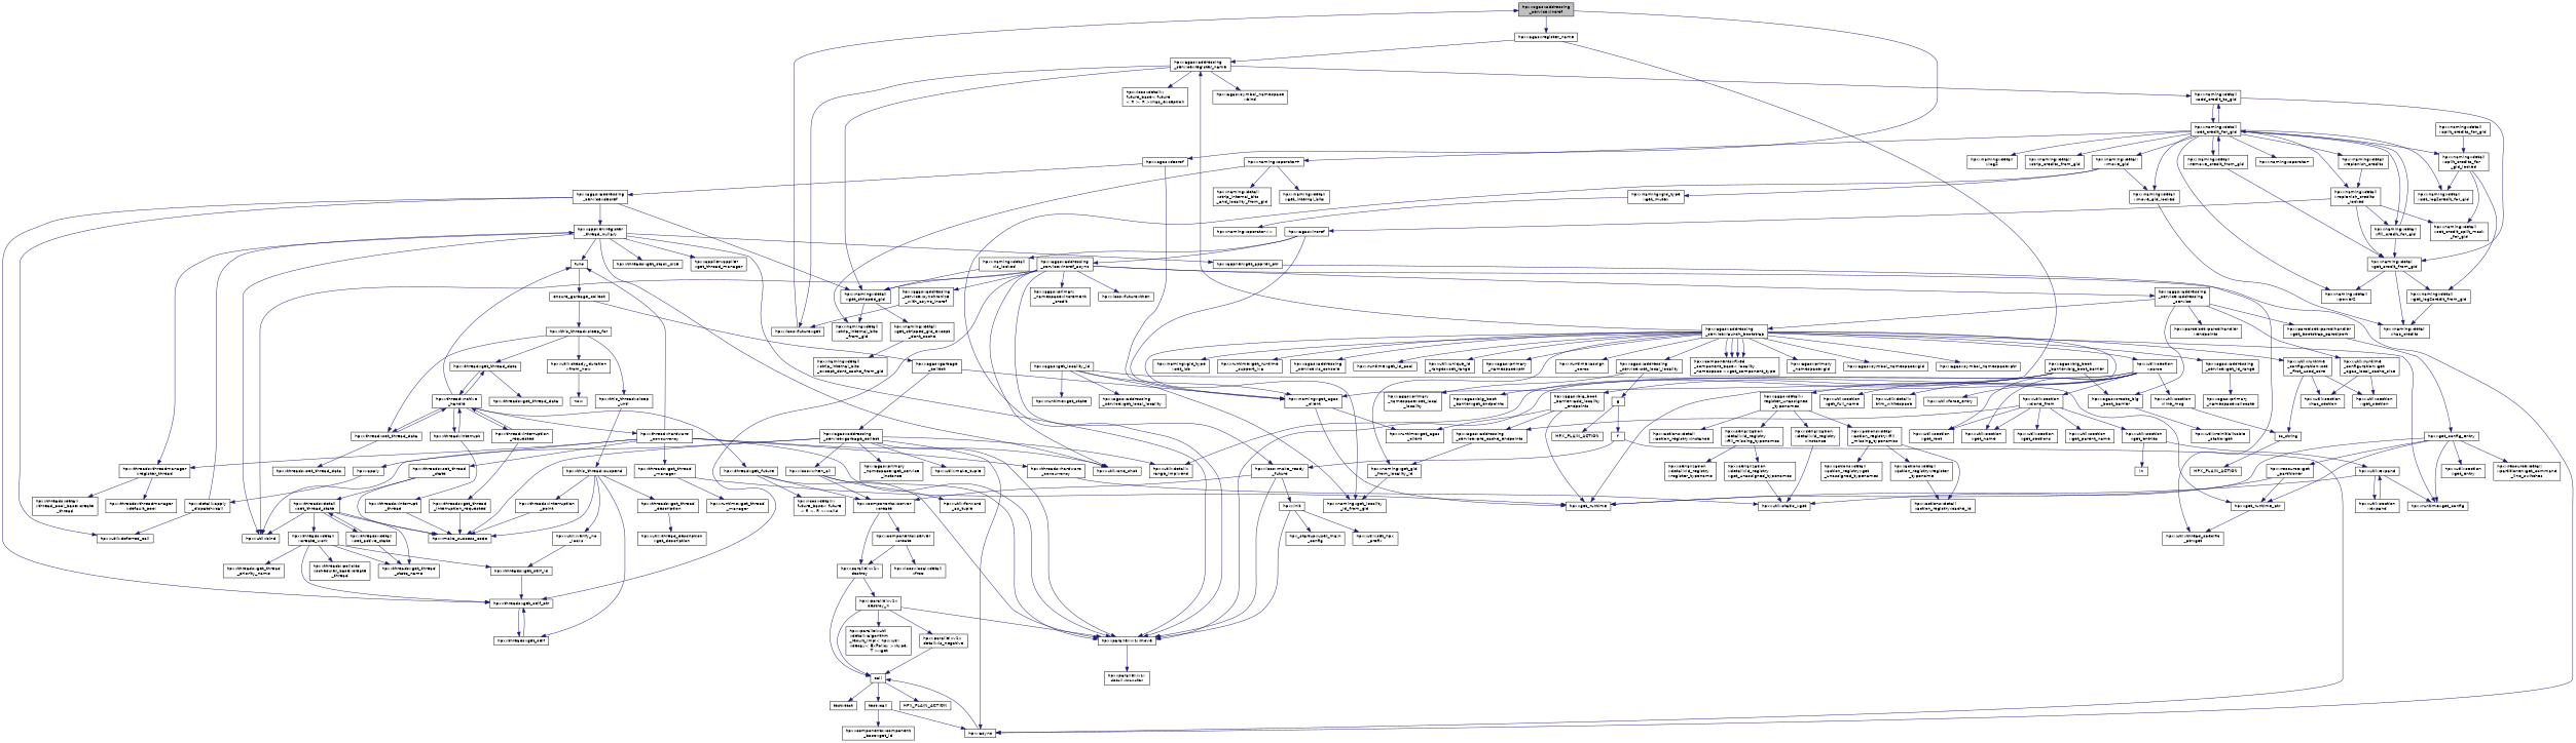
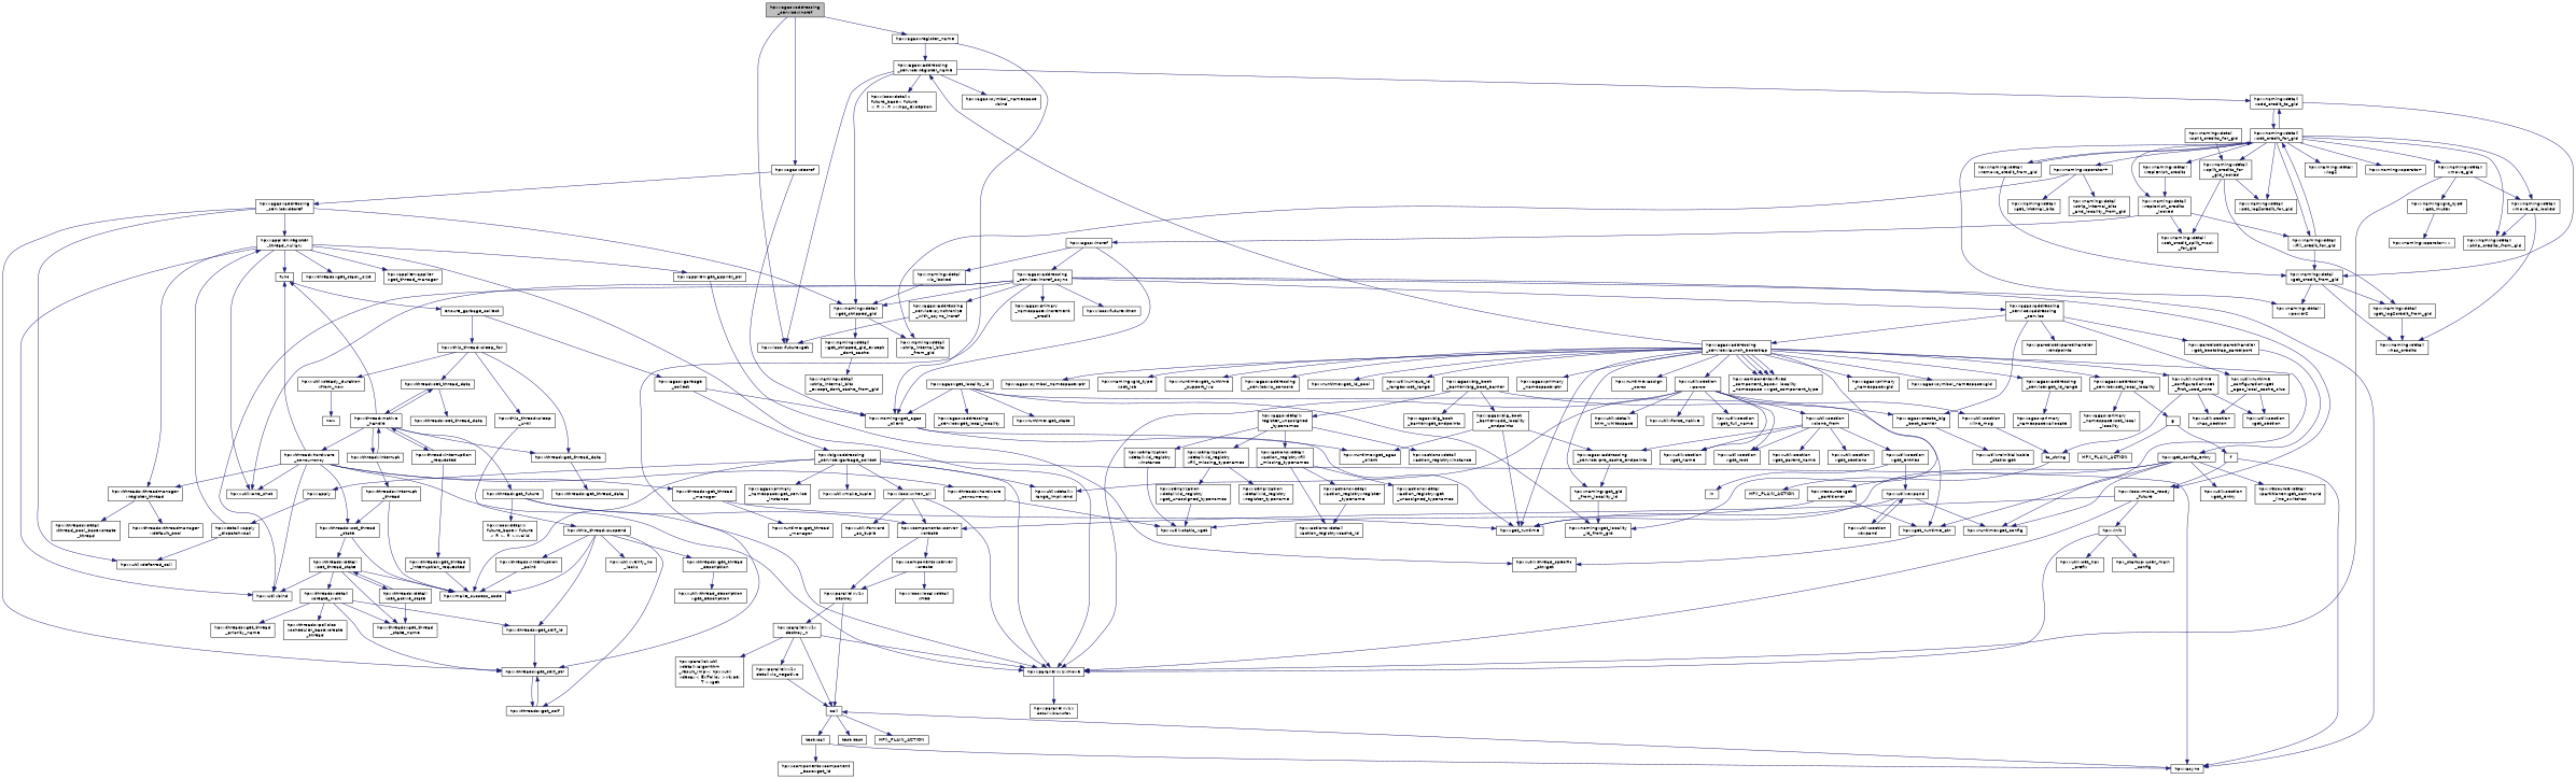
  digraph {
    rankdir=TB
    node [color=black fillcolor=white fontname=Helvetica fontsize=10 shape=record style=filled]
    edge [color=midnightblue fontname=Helvetica fontsize=10 labelfontname=Helvetica labelfontsize=10 style=solid]
    n1 [fillcolor=grey75 fontcolor=black height=0.2 label="hpx::agas::addressing\l_service::incref" width=0.4]
    n2 [height=0.2 label="hpx::lcos::future::get" width=0.4]
    n3 [height=0.2 label="hpx::agas::decref" width=0.4]
    n4 [height=0.2 label="hpx::agas::register_name" width=0.4]
    n5 [height=0.2 label="hpx::naming::get_agas\l_client" width=0.4]
    n6 [height=0.2 label="hpx::agas::addressing\l_service::decref" width=0.4]
    n7 [height=0.2 label="hpx::agas::addressing\l_service::register_name" width=0.4]
    n8 [height=0.2 label="hpx::get_runtime" width=0.4]
    n9 [height=0.2 label="hpx::runtime::get_agas\l_client" width=0.4]
    n10 [height=0.2 label="hpx::naming::detail\l::get_stripped_gid" width=0.4]
    n11 [height=0.2 label="hpx::threads::get_self_ptr" width=0.4]
    n12 [height=0.2 label="hpx::applier::register\l_thread_nullary" width=0.4]
    n13 [height=0.2 label="hpx::util::deferred_call" width=0.4]
    n14 [height=0.2 label="hpx::naming::detail\l::strip_internal_bits\l_from_gid" width=0.4]
    n15 [height=0.2 label="hpx::naming::detail\l::get_stripped_gid_except\l_dont_cache" width=0.4]
    n16 [height=0.2 label="hpx::threads::get_self" width=0.4]
    n17 [height=0.2 label="hpx::applier::get_applier_ptr" width=0.4]
    n18 [height=0.2 label=func width=0.4]
    n19 [height=0.2 label="hpx::util::bind" width=0.4]
    n20 [height=0.2 label="hpx::util::one_shot" width=0.4]
    n21 [height=0.2 label="hpx::parallel::v1::move" width=0.4]
    n22 [height=0.2 label="hpx::threads::threadmanager\l::register_thread" width=0.4]
    n23 [height=0.2 label="hpx::threads::get_stack_size" width=0.4]
    n24 [height=0.2 label="hpx::applier::applier\l::get_thread_manager" width=0.4]
    n25 [height=0.2 label="hpx::naming::detail\l::strip_internal_bits\l_except_dont_cache_from_gid" width=0.4]
    n26 [height=0.2 label="hpx::util::thread_specific\l_ptr::get" width=0.4]
    n27 [height=0.2 label=ensure_garbage_collect width=0.4]
    n28 [height=0.2 label="hpx::parallel::v1::\ldetail::transfer" width=0.4]
    n29 [height=0.2 label="hpx::threads::threadmanager\l::default_pool" width=0.4]
    n30 [height=0.2 label="hpx::threads::detail\l::thread_pool_base::create\l_thread" width=0.4]
    n31 [height=0.2 label="hpx::this_thread::sleep_for" width=0.4]
    n32 [height=0.2 label="hpx::agas::garbage\l_collect" width=0.4]
    n33 [height=0.2 label="hpx::this_thread::sleep\l_until" width=0.4]
    n34 [height=0.2 label="hpx::util::steady_duration\l::from_now" width=0.4]
    n35 [height=0.2 label="hpx::thread::get_thread_data" width=0.4]
    n36 [height=0.2 label="hpx::thread::set_thread_data" width=0.4]
-   n37 [height=0.2 label="hpx::agas::addressing\l_service::garbage_collect" width=0.4]
+   n37 [height=0.2 label="hpx::big::addressing\l_service::garbage_collect" width=0.4]
    n38 [height=0.2 label="hpx::this_thread::suspend" width=0.4]
    n39 [height=0.2 label=now width=0.4]
    n40 [height=0.2 label="hpx::threads::get_thread_data" width=0.4]
    n41 [height=0.2 label="hpx::thread::native\l_handle" width=0.4]
    n42 [height=0.2 label="hpx::threads::set_thread_data" width=0.4]
    n43 [height=0.2 label="hpx::threads::get_self_id" width=0.4]
    n44 [height=0.2 label="hpx::threads::interruption\l_point" width=0.4]
    n45 [height=0.2 label="hpx::make_success_code" width=0.4]
    n46 [height=0.2 label="hpx::util::verify_no\l_locks" width=0.4]
    n47 [height=0.2 label="hpx::threads::get_thread\l_description" width=0.4]
    n48 [height=0.2 label="hpx::util::thread_description\l::get_description" width=0.4]
    n49 [height=0.2 label="hpx::thread::hardware\l_concurrency" width=0.4]
    n50 [height=0.2 label="hpx::thread::interrupt" width=0.4]
    n51 [height=0.2 label="hpx::thread::interruption\l_requested" width=0.4]
    n52 [height=0.2 label="hpx::thread::get_future" width=0.4]
    n53 [height=0.2 label="hpx::threads::hardware\l_concurrency" width=0.4]
    n54 [height=0.2 label="hpx::threads::get_thread\l_manager" width=0.4]
    n55 [height=0.2 label="hpx::threads::set_thread\l_state" width=0.4]
    n56 [height=0.2 label="hpx::threads::interrupt\l_thread" width=0.4]
    n57 [height=0.2 label="hpx::threads::get_thread\l_interruption_requested" width=0.4]
    n58 [height=0.2 label="hpx::lcos::detail::\lfuture_base\< future\l\< R \>, R \>::valid" width=0.4]
    n59 [height=0.2 label="hpx::components::server\l::create" width=0.4]
    n60 [height=0.2 label="hpx::util::static_::get" width=0.4]
    n61 [height=0.2 label="hpx::runtime::get_thread\l_manager" width=0.4]
    n62 [height=0.2 label="hpx::threads::detail\l::set_thread_state" width=0.4]
    n63 [height=0.2 label="hpx::threads::get_thread\l_state_name" width=0.4]
    n64 [height=0.2 label="hpx::threads::detail\l::set_active_state" width=0.4]
    n65 [height=0.2 label="hpx::threads::detail\l::create_work" width=0.4]
    n66 [height=0.2 label="hpx::threads::get_thread\l_priority_name" width=0.4]
    n67 [height=0.2 label="hpx::threads::policies\l::scheduler_base::create\l_thread" width=0.4]
    n68 [height=0.2 label="hpx::agas::get_locality_id" width=0.4]
    n69 [height=0.2 label="hpx::get_runtime_ptr" width=0.4]
    n70 [height=0.2 label="hpx::runtime::get_state" width=0.4]
    n71 [height=0.2 label="hpx::agas::addressing\l_service::get_local_locality" width=0.4]
    n72 [height=0.2 label="hpx::naming::get_locality\l_id_from_gid" width=0.4]
    n73 [height=0.2 label="hpx::components::server\l::create" width=0.4]
    n74 [height=0.2 label="hpx::parallel::v1::\ldestroy" width=0.4]
    n75 [height=0.2 label="hpx::lcos::local::detail\l::free" width=0.4]
    n76 [height=0.2 label=call width=0.4]
    n77 [height=0.2 label="hpx::parallel::v1::\ldestroy_n" width=0.4]
    n78 [height=0.2 label="test::test" width=0.4]
    n79 [height=0.2 label=HPX_PLAIN_ACTION width=0.4]
    n80 [height=0.2 label="test::call" width=0.4]
    n81 [height=0.2 label="hpx::parallel::v1::\ldetail::is_negative" width=0.4]
    n82 [height=0.2 label="hpx::parallel::util\l::detail::algorithm\l_result_impl\< hpx::util\l::decay\< ExPolicy \>::type,\l T \>::get" width=0.4]
    n83 [height=0.2 label="hpx::async" width=0.4]
    n84 [height=0.2 label="hpx::components::component\l_base::get_id" width=0.4]
    n85 [height=0.2 label="hpx::agas::primary\l_namespace::get_service\l_instance" width=0.4]
    n86 [height=0.2 label="hpx::util::make_tuple" width=0.4]
    n87 [height=0.2 label="hpx::util::detail::\lrange_impl::end" width=0.4]
    n88 [height=0.2 label="hpx::apply" width=0.4]
    n89 [height=0.2 label="hpx::lcos::when_all" width=0.4]
    n90 [height=0.2 label="hpx::detail::apply\l_dispatch::call" width=0.4]
    n91 [height=0.2 label="hpx::util::forward\l_as_tuple" width=0.4]
    n92 [height=0.2 label="hpx::agas::symbol_namespace\l::bind" width=0.4]
    n93 [height=0.2 label="hpx::lcos::detail::\lfuture_base\< future\l\< R \>, R \>::has_exception" width=0.4]
    n94 [height=0.2 label="hpx::naming::detail\l::add_credit_to_gid" width=0.4]
    n95 [height=0.2 label="hpx::naming::detail\l::get_credit_from_gid" width=0.4]
    n96 [height=0.2 label="hpx::naming::detail\l::set_credit_for_gid" width=0.4]
    n97 [height=0.2 label="hpx::naming::detail\l::has_credits" width=0.4]
    n98 [height=0.2 label="hpx::naming::detail\l::power2" width=0.4]
    n99 [height=0.2 label="hpx::naming::detail\l::get_log2credit_from_gid" width=0.4]
    n100 [height=0.2 label="hpx::naming::detail\l::log2" width=0.4]
    n101 [height=0.2 label="hpx::naming::detail\l::set_log2credit_for_gid" width=0.4]
    n102 [height=0.2 label="hpx::naming::detail\l::strip_credits_from_gid" width=0.4]
    n103 [height=0.2 label="hpx::naming::detail\l::remove_credit_from_gid" width=0.4]
    n104 [height=0.2 label="hpx::naming::detail\l::fill_credit_for_gid" width=0.4]
    n105 [height=0.2 label="hpx::naming::detail\l::move_gid" width=0.4]
    n106 [height=0.2 label="hpx::naming::detail\l::move_gid_locked" width=0.4]
    n107 [height=0.2 label="hpx::naming::detail\l::replenish_credits" width=0.4]
    n108 [height=0.2 label="hpx::naming::detail\l::replenish_credits\l_locked" width=0.4]
    n109 [height=0.2 label="hpx::naming::detail\l::split_credits_for\l_gid_locked" width=0.4]
    n110 [height=0.2 label="hpx::naming::operator+" width=0.4]
    n111 [height=0.2 label="hpx::naming::operator-" width=0.4]
    n112 [height=0.2 label="hpx::naming::gid_type\l::get_mutex" width=0.4]
    n113 [height=0.2 label="hpx::naming::detail\l::set_credit_split_mask\l_for_gid" width=0.4]
    n114 [height=0.2 label="hpx::agas::incref" width=0.4]
    n115 [height=0.2 label="hpx::naming::detail\l::split_credits_for_gid" width=0.4]
    n116 [height=0.2 label="hpx::naming::detail\l::get_internal_bits" width=0.4]
    n117 [height=0.2 label="hpx::naming::detail\l::strip_internal_bits\l_and_locality_from_gid" width=0.4]
    n118 [height=0.2 label="hpx::naming::operator\<\<" width=0.4]
    n119 [height=0.2 label="hpx::naming::detail\l::is_locked" width=0.4]
    n120 [height=0.2 label="hpx::agas::addressing\l_service::incref_async" width=0.4]
    n121 [height=0.2 label="hpx::agas::addressing\l_service::addressing\l_service" width=0.4]
    n122 [height=0.2 label="hpx::lcos::make_ready\l_future" width=0.4]
    n123 [height=0.2 label="hpx::agas::primary\l_namespace::increment\l_credit" width=0.4]
    n124 [height=0.2 label="hpx::lcos::future::then" width=0.4]
    n125 [height=0.2 label="hpx::agas::addressing\l_service::synchronize\l_with_async_incref" width=0.4]
    n126 [height=0.2 label="hpx::util::runtime\l_configuration::get\l_agas_local_cache_size" width=0.4]
    n127 [height=0.2 label="hpx::parcelset::parcelhandler\l::get_bootstrap_parcelport" width=0.4]
    n128 [height=0.2 label="hpx::agas::create_big\l_boot_barrier" width=0.4]
    n129 [height=0.2 label="hpx::parcelset::parcelhandler\l::endpoints" width=0.4]
    n130 [height=0.2 label="hpx::agas::addressing\l_service::launch_bootstrap" width=0.4]
    n131 [height=0.2 label="hpx::init" width=0.4]
    n132 [height=0.2 label="hpx::util::section\l::has_section" width=0.4]
    n133 [height=0.2 label="hpx::util::section\l::get_section" width=0.4]
    n134 [height=0.2 label="hpx::get_config_entry" width=0.4]
    n135 [height=0.2 label="hpx::util::reinitializable\l_static::get" width=0.4]
    n136 [height=0.2 label="hpx::runtime::get_config" width=0.4]
    n137 [height=0.2 label="hpx::naming::get_gid\l_from_locality_id" width=0.4]
    n138 [height=0.2 label="hpx::agas::primary\l_namespace::ptr" width=0.4]
    n139 [height=0.2 label="hpx::agas::addressing\l_service::set_local_locality" width=0.4]
    n140 [height=0.2 label="hpx::runtime::assign\l_cores" width=0.4]
    n141 [height=0.2 label="hpx::util::runtime\l_configuration::set\l_first_used_core" width=0.4]
    n142 [height=0.2 label="hpx::components::fixed\l_component_base\< locality\l_namespace \>::get_component_type" width=0.4]
    n143 [height=0.2 label="hpx::agas::primary\l_namespace::gid" width=0.4]
    n144 [height=0.2 label="hpx::agas::symbol_namespace::gid" width=0.4]
    n145 [height=0.2 label="hpx::agas::symbol_namespace::ptr" width=0.4]
    n146 [height=0.2 label="hpx::util::section\l::parse" width=0.4]
    n147 [height=0.2 label="hpx::naming::gid_type\l::set_lsb" width=0.4]
    n148 [height=0.2 label="hpx::runtime::get_runtime\l_support_lva" width=0.4]
    n149 [height=0.2 label="hpx::agas::addressing\l_service::is_console" width=0.4]
    n150 [height=0.2 label="hpx::agas::addressing\l_service::get_id_range" width=0.4]
    n151 [height=0.2 label="hpx::runtime::get_id_pool" width=0.4]
    n152 [height=0.2 label="hpx::util::unique_id\l_ranges::set_range" width=0.4]
    n153 [height=0.2 label="hpx::util::section\l::get_entry" width=0.4]
    n154 [height=0.2 label="hpx::resource::get\l_partitioner" width=0.4]
    n155 [height=0.2 label="hpx::resource::detail\l::partitioner::get_command\l_line_switches" width=0.4]
    n156 [height=0.2 label="hpx::agas::big_boot\l_barrier::big_boot_barrier" width=0.4]
    n157 [height=0.2 label="hpx::agas::detail::\lregister_unassigned\l_typenames" width=0.4]
    n158 [height=0.2 label="hpx::agas::big_boot\l_barrier::add_locality\l_endpoints" width=0.4]
    n159 [height=0.2 label="hpx::agas::big_boot\l_barrier::get_endpoints" width=0.4]
    n160 [height=0.2 label="hpx::serialization\l::detail::id_registry\l::instance" width=0.4]
    n161 [height=0.2 label="hpx::serialization\l::detail::id_registry\l::fill_missing_typenames" width=0.4]
    n162 [height=0.2 label="hpx::actions::detail\l::action_registry::instance" width=0.4]
    n163 [height=0.2 label="hpx::actions::detail\l::action_registry::fill\l_missing_typenames" width=0.4]
    n164 [height=0.2 label="hpx::agas::addressing\l_service::pre_cache_endpoints" width=0.4]
    n165 [height=0.2 label="hpx::serialization\l::detail::id_registry\l::get_unassigned_typenames" width=0.4]
    n166 [height=0.2 label="hpx::serialization\l::detail::id_registry\l::register_typename" width=0.4]
    n167 [height=0.2 label="hpx::actions::detail\l::action_registry::get\l_unassigned_typenames" width=0.4]
    n168 [height=0.2 label="hpx::actions::detail\l::action_registry::register\l_typename" width=0.4]
    n169 [height=0.2 label="hpx::actions::detail\l::action_registry::cache_id" width=0.4]
    n170 [height=0.2 label=g width=0.4]
    n171 [height=0.2 label="hpx::agas::primary\l_namespace::set_local\l_locality" width=0.4]
    n172 [height=0.2 label=to_string width=0.4]
    n173 [height=0.2 label="hpx::util::detail::\ltrim_whitespace" width=0.4]
    n174 [height=0.2 label="hpx::util::section\l::line_msg" width=0.4]
-   n175 [height=0.2 label="hpx::util::force_entry" width=0.4]
+   n175 [height=0.2 label="hpx::util::force_native" width=0.4]
    n176 [height=0.2 label="hpx::util::section\l::get_full_name" width=0.4]
    n177 [height=0.2 label="hpx::util::section\l::clone_from" width=0.4]
    n178 [height=0.2 label="hpx::util::section\l::get_name" width=0.4]
    n179 [height=0.2 label="hpx::util::section\l::get_root" width=0.4]
    n180 [height=0.2 label="hpx::agas::primary\l_namespace::allocate" width=0.4]
    n181 [height=0.2 label=f width=0.4]
    n182 [height=0.2 label=HPX_PLAIN_ACTION width=0.4]
    n183 [height=0.2 label="hpx::util::set_hpx\l_prefix" width=0.4]
    n184 [height=0.2 label="hpx_startup::user_main\l_config" width=0.4]
    n185 [height=0.2 label=HPX_PLAIN_ACTION width=0.4]
    n186 [height=0.2 label="hpx::util::section\l::get_parent_name" width=0.4]
    n187 [height=0.2 label="hpx::util::section\l::get_entries" width=0.4]
    n188 [height=0.2 label="hpx::util::section\l::get_sections" width=0.4]
    n189 [height=0.2 label="hpx::util::expand" width=0.4]
    n190 [height=0.2 label=in width=0.4]
    n191 [height=0.2 label="hpx::util::section\l::expand" width=0.4]
-   n2 -> n1
+   n1 -> n2
    n1 -> n3
    n1 -> n4
    n3 -> n5
    n3 -> n6
    n4 -> n5
    n4 -> n7
    n5 -> n8
    n5 -> n9
    n6 -> n10
    n6 -> n11
    n6 -> n12
    n6 -> n13
    n7 -> n2
    n7 -> n10
    n7 -> n92
    n7 -> n93
    n7 -> n94
    n10 -> n14
    n10 -> n15
    n11 -> n16
    n12 -> n17
    n12 -> n18
    n12 -> n19
    n12 -> n20
    n12 -> n21
    n12 -> n22
    n12 -> n23
    n12 -> n24
    n15 -> n25
    n16 -> n11
    n17 -> n26
    n18 -> n27
    n21 -> n28
    n22 -> n29
    n22 -> n30
    n27 -> n31
    n27 -> n32
    n31 -> n33
    n31 -> n34
    n31 -> n35
    n31 -> n36
    n32 -> n5
    n32 -> n37
    n33 -> n38
    n34 -> n39
    n35 -> n40
-   n35 -> n41
    n36 -> n41
    n36 -> n42
    n37 -> n21
    n37 -> n45
    n37 -> n83
    n37 -> n85
    n37 -> n86
    n37 -> n87
    n37 -> n88
    n37 -> n89
    n38 -> n16
-   n46 -> n43
+   n38 -> n43
    n38 -> n44
    n38 -> n45
    n38 -> n46
    n38 -> n47
    n41 -> n18
    n41 -> n35
    n41 -> n36
    n41 -> n49
    n41 -> n50
    n41 -> n51
    n41 -> n52
    n43 -> n11
    n44 -> n45
    n47 -> n48
    n49 -> n18
    n49 -> n19
    n49 -> n20
    n49 -> n21
    n49 -> n22
    n49 -> n53
    n49 -> n54
    n49 -> n55
    n50 -> n41
    n50 -> n56
    n51 -> n41
    n51 -> n57
    n52 -> n21
    n52 -> n58
    n52 -> n59
    n53 -> n60
    n54 -> n8
    n54 -> n61
    n55 -> n45
    n55 -> n62
    n56 -> n45
+   n56 -> n55
    n57 -> n45
    n59 -> n73
    n59 -> n74
    n62 -> n19
    n62 -> n45
    n62 -> n63
    n62 -> n64
    n62 -> n65
    n64 -> n62
    n64 -> n63
    n65 -> n11
    n65 -> n43
    n65 -> n63
    n65 -> n66
    n65 -> n67
    n68 -> n5
    n68 -> n69
    n68 -> n70
    n68 -> n71
    n68 -> n72
    n69 -> n26
    n73 -> n74
    n73 -> n75
    n74 -> n76
    n74 -> n77
    n76 -> n78
    n76 -> n79
    n76 -> n80
    n77 -> n21
    n77 -> n76
    n77 -> n81
    n77 -> n82
    n80 -> n83
    n80 -> n84
    n81 -> n76
    n83 -> n76
    n88 -> n90
    n89 -> n21
    n89 -> n59
    n89 -> n91
    n90 -> n12
    n90 -> n13
    n94 -> n95
    n94 -> n96
    n95 -> n97
    n95 -> n98
    n95 -> n99
    n96 -> n94
    n96 -> n98
    n96 -> n100
    n96 -> n101
    n96 -> n102
    n96 -> n103
    n96 -> n104
    n96 -> n105
    n96 -> n106
    n96 -> n107
    n96 -> n108
    n96 -> n109
    n96 -> n110
    n96 -> n111
    n99 -> n97
    n103 -> n95
    n103 -> n96
    n104 -> n95
    n104 -> n96
    n105 -> n21
    n105 -> n106
    n105 -> n112
    n106 -> n97
+   n106 -> n102
    n107 -> n108
-   n108 -> n95
    n108 -> n104
    n108 -> n113
    n108 -> n114
    n109 -> n99
    n109 -> n101
    n109 -> n113
    n110 -> n14
    n110 -> n116
    n110 -> n117
    n112 -> n118
    n114 -> n5
    n114 -> n119
    n114 -> n120
    n115 -> n109
    n119 -> n10
    n120 -> n10
    n120 -> n11
    n120 -> n19
    n120 -> n20
    n120 -> n83
    n120 -> n121
    n120 -> n122
    n120 -> n123
    n120 -> n124
    n120 -> n125
    n121 -> n126
    n121 -> n127
    n121 -> n128
    n121 -> n129
    n121 -> n130
    n122 -> n21
    n122 -> n59
    n122 -> n131
    n125 -> n2
    n126 -> n132
    n126 -> n133
    n127 -> n134
    n128 -> n135
    n130 -> n7
    n130 -> n8
    n130 -> n72
    n130 -> n136
    n130 -> n137
    n130 -> n138
    n130 -> n139
    n130 -> n140
    n130 -> n141
    n130 -> n142
    n130 -> n142
    n130 -> n142
    n130 -> n142
    n130 -> n143
    n130 -> n144
    n130 -> n145
    n130 -> n146
    n130 -> n147
    n130 -> n148
    n130 -> n149
    n130 -> n150
    n130 -> n151
    n130 -> n152
    n131 -> n21
    n131 -> n183
    n131 -> n184
    n134 -> n8
    n134 -> n69
    n134 -> n136
    n134 -> n153
    n134 -> n154
    n134 -> n155
    n137 -> n72
    n139 -> n170
    n139 -> n171
    n141 -> n132
    n141 -> n133
    n141 -> n172
    n146 -> n21
    n146 -> n87
    n146 -> n173
    n146 -> n174
    n146 -> n175
    n146 -> n176
    n146 -> n177
    n146 -> n178
    n146 -> n179
    n150 -> n180
    n154 -> n60
    n154 -> n69
    n156 -> n128
    n156 -> n157
    n156 -> n158
    n156 -> n159
    n157 -> n160
    n157 -> n161
    n157 -> n162
    n157 -> n163
    n158 -> n8
    n158 -> n9
    n158 -> n164
    n160 -> n60
    n161 -> n165
    n161 -> n166
    n163 -> n167
    n163 -> n168
    n163 -> n169
    n164 -> n137
    n165 -> n60
    n168 -> n169
    n170 -> n181
    n170 -> n182
    n172 -> n185
    n174 -> n172
    n177 -> n164
    n177 -> n178
    n177 -> n179
    n177 -> n186
    n177 -> n187
    n177 -> n188
    n181 -> n83
    n181 -> n122
    n187 -> n189
    n187 -> n190
    n189 -> n8
    n189 -> n136
    n189 -> n191
    n191 -> n189
  }
